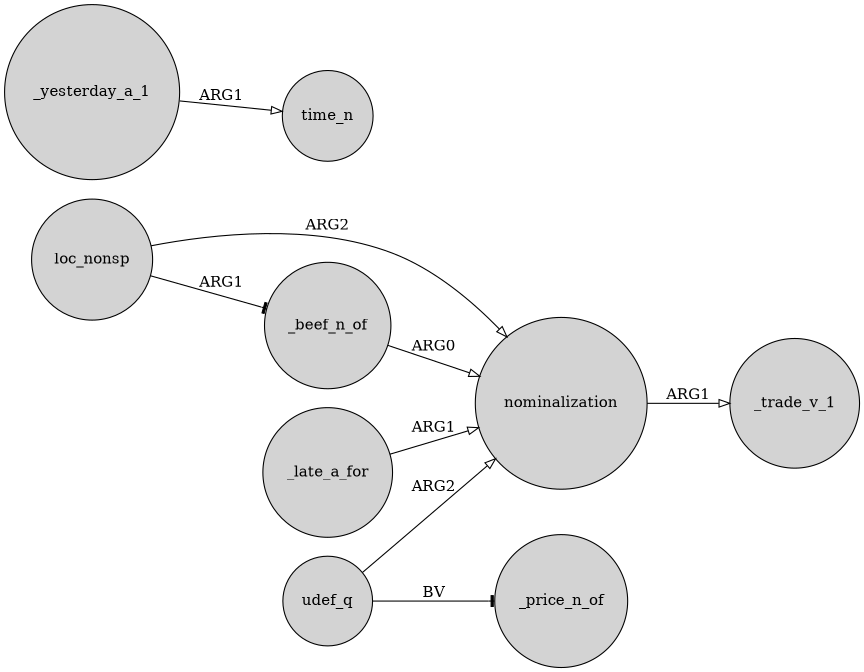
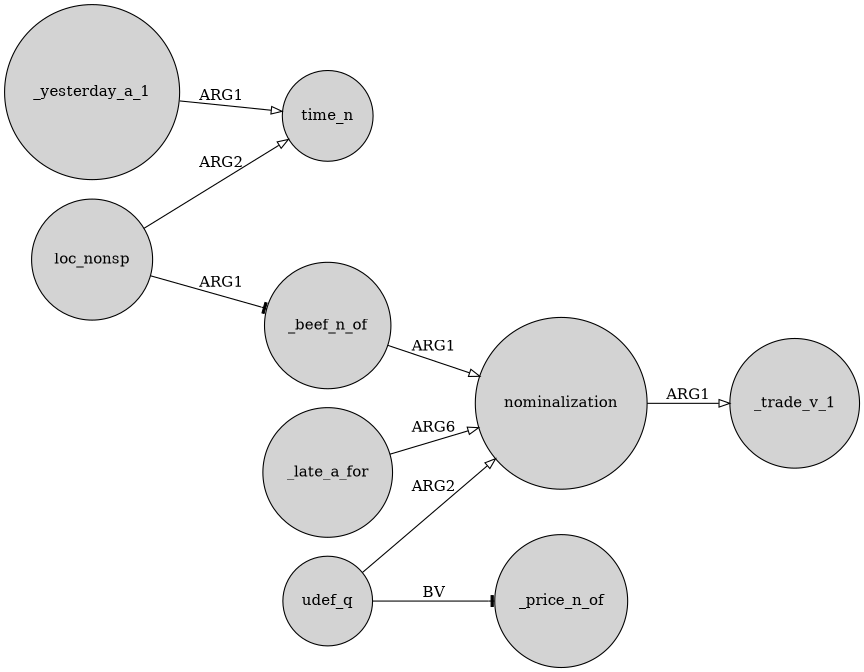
  digraph {
    rankdir=LR
    node [shape=circle style=filled]
    edge [arrowhead=onormal]
    _yesterday_a_1
    time_n
    _late_a_for
    nominalization
    _trade_v_1
    loc_nonsp
    n7 [label=_beef_n_of]
    udef_q
    _price_n_of
    _yesterday_a_1 -> time_n [label=ARG1]
-   _late_a_for -> nominalization [label=ARG1]
+   _late_a_for -> nominalization [label=ARG6]
    nominalization -> _trade_v_1 [label=ARG1]
-   loc_nonsp -> nominalization [label=ARG2]
+   loc_nonsp -> time_n [label=ARG2]
    loc_nonsp -> n7 [arrowhead=tee label=ARG1]
-   n7 -> nominalization [label=ARG0]
+   n7 -> nominalization [label=ARG1]
    udef_q -> nominalization [label=ARG2]
    udef_q -> _price_n_of [arrowhead=tee label=BV]
  }
